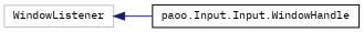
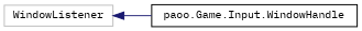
  digraph {
    rankdir=LR
    fontname="IBM Plex Mono"
    node [fillcolor=white fontname="IBM Plex Mono" fontsize=10 shape=record style=filled]
    n1 [color=grey75 height=0.2 label=WindowListener width=0.4]
-   n2 [color=black height=0.2 label="paoo.Input.Input.WindowHandle" width=0.4]
+   n2 [color=black height=0.2 label="paoo.Game.Input.WindowHandle" width=0.4]
    n1 -> n2 [color=midnightblue dir=back fontname="IBM Plex Mono" fontsize=10 labelfontname=Helvetica labelfontsize=10 style=solid]
  }
